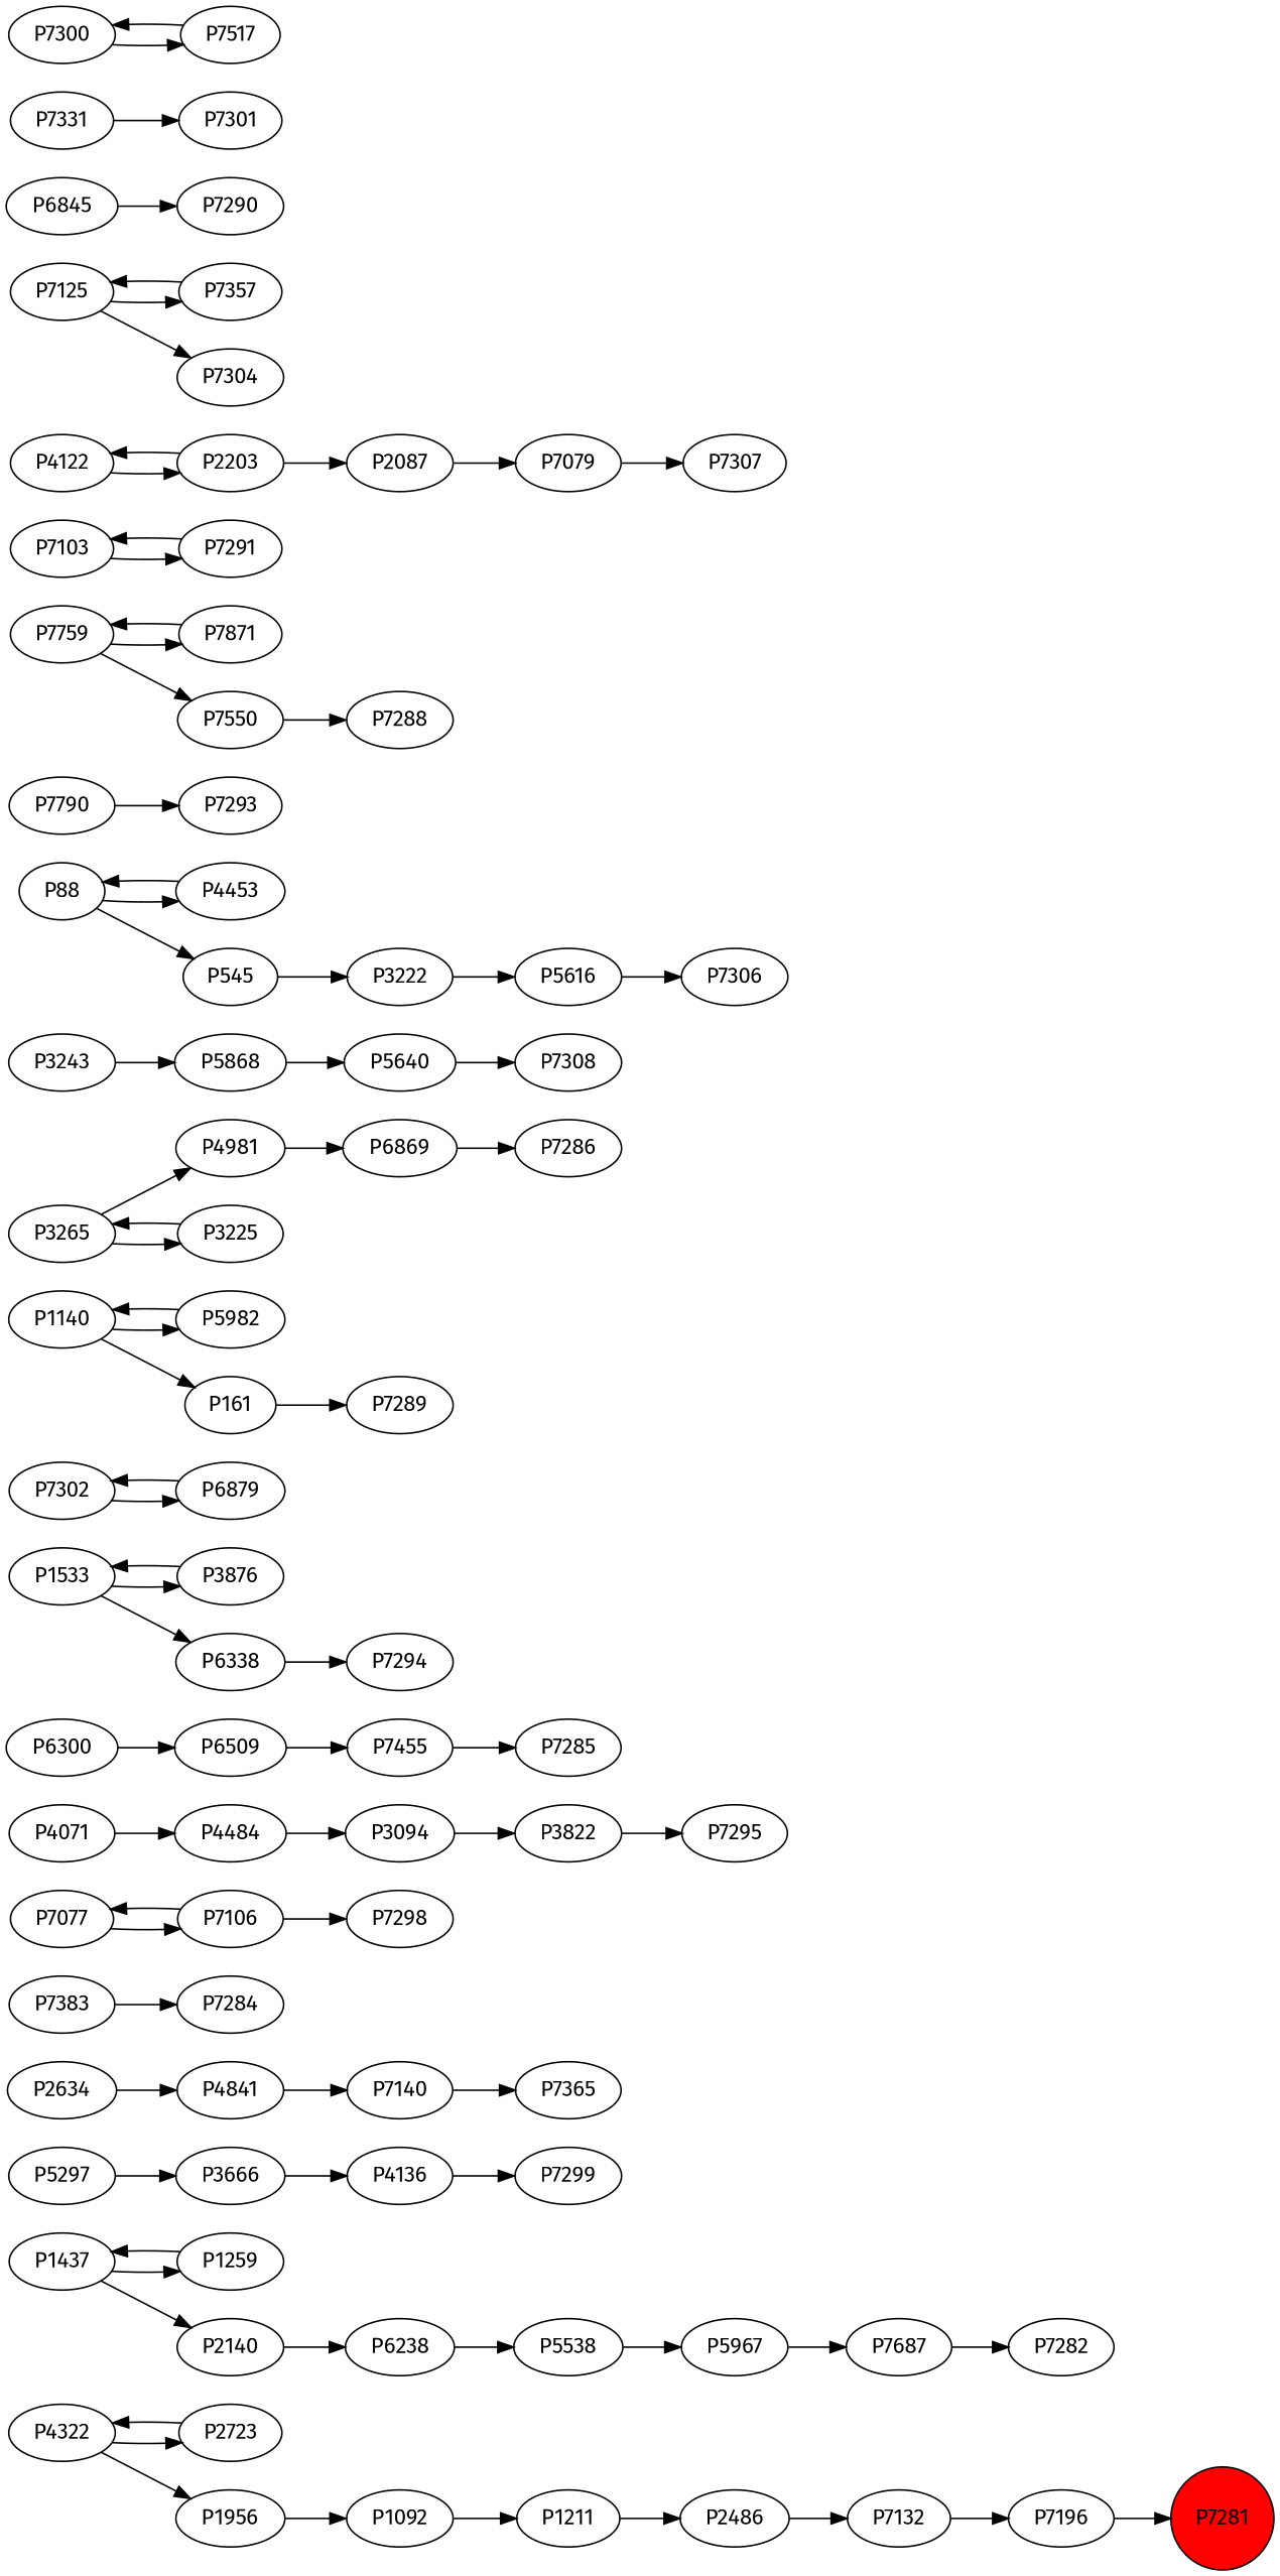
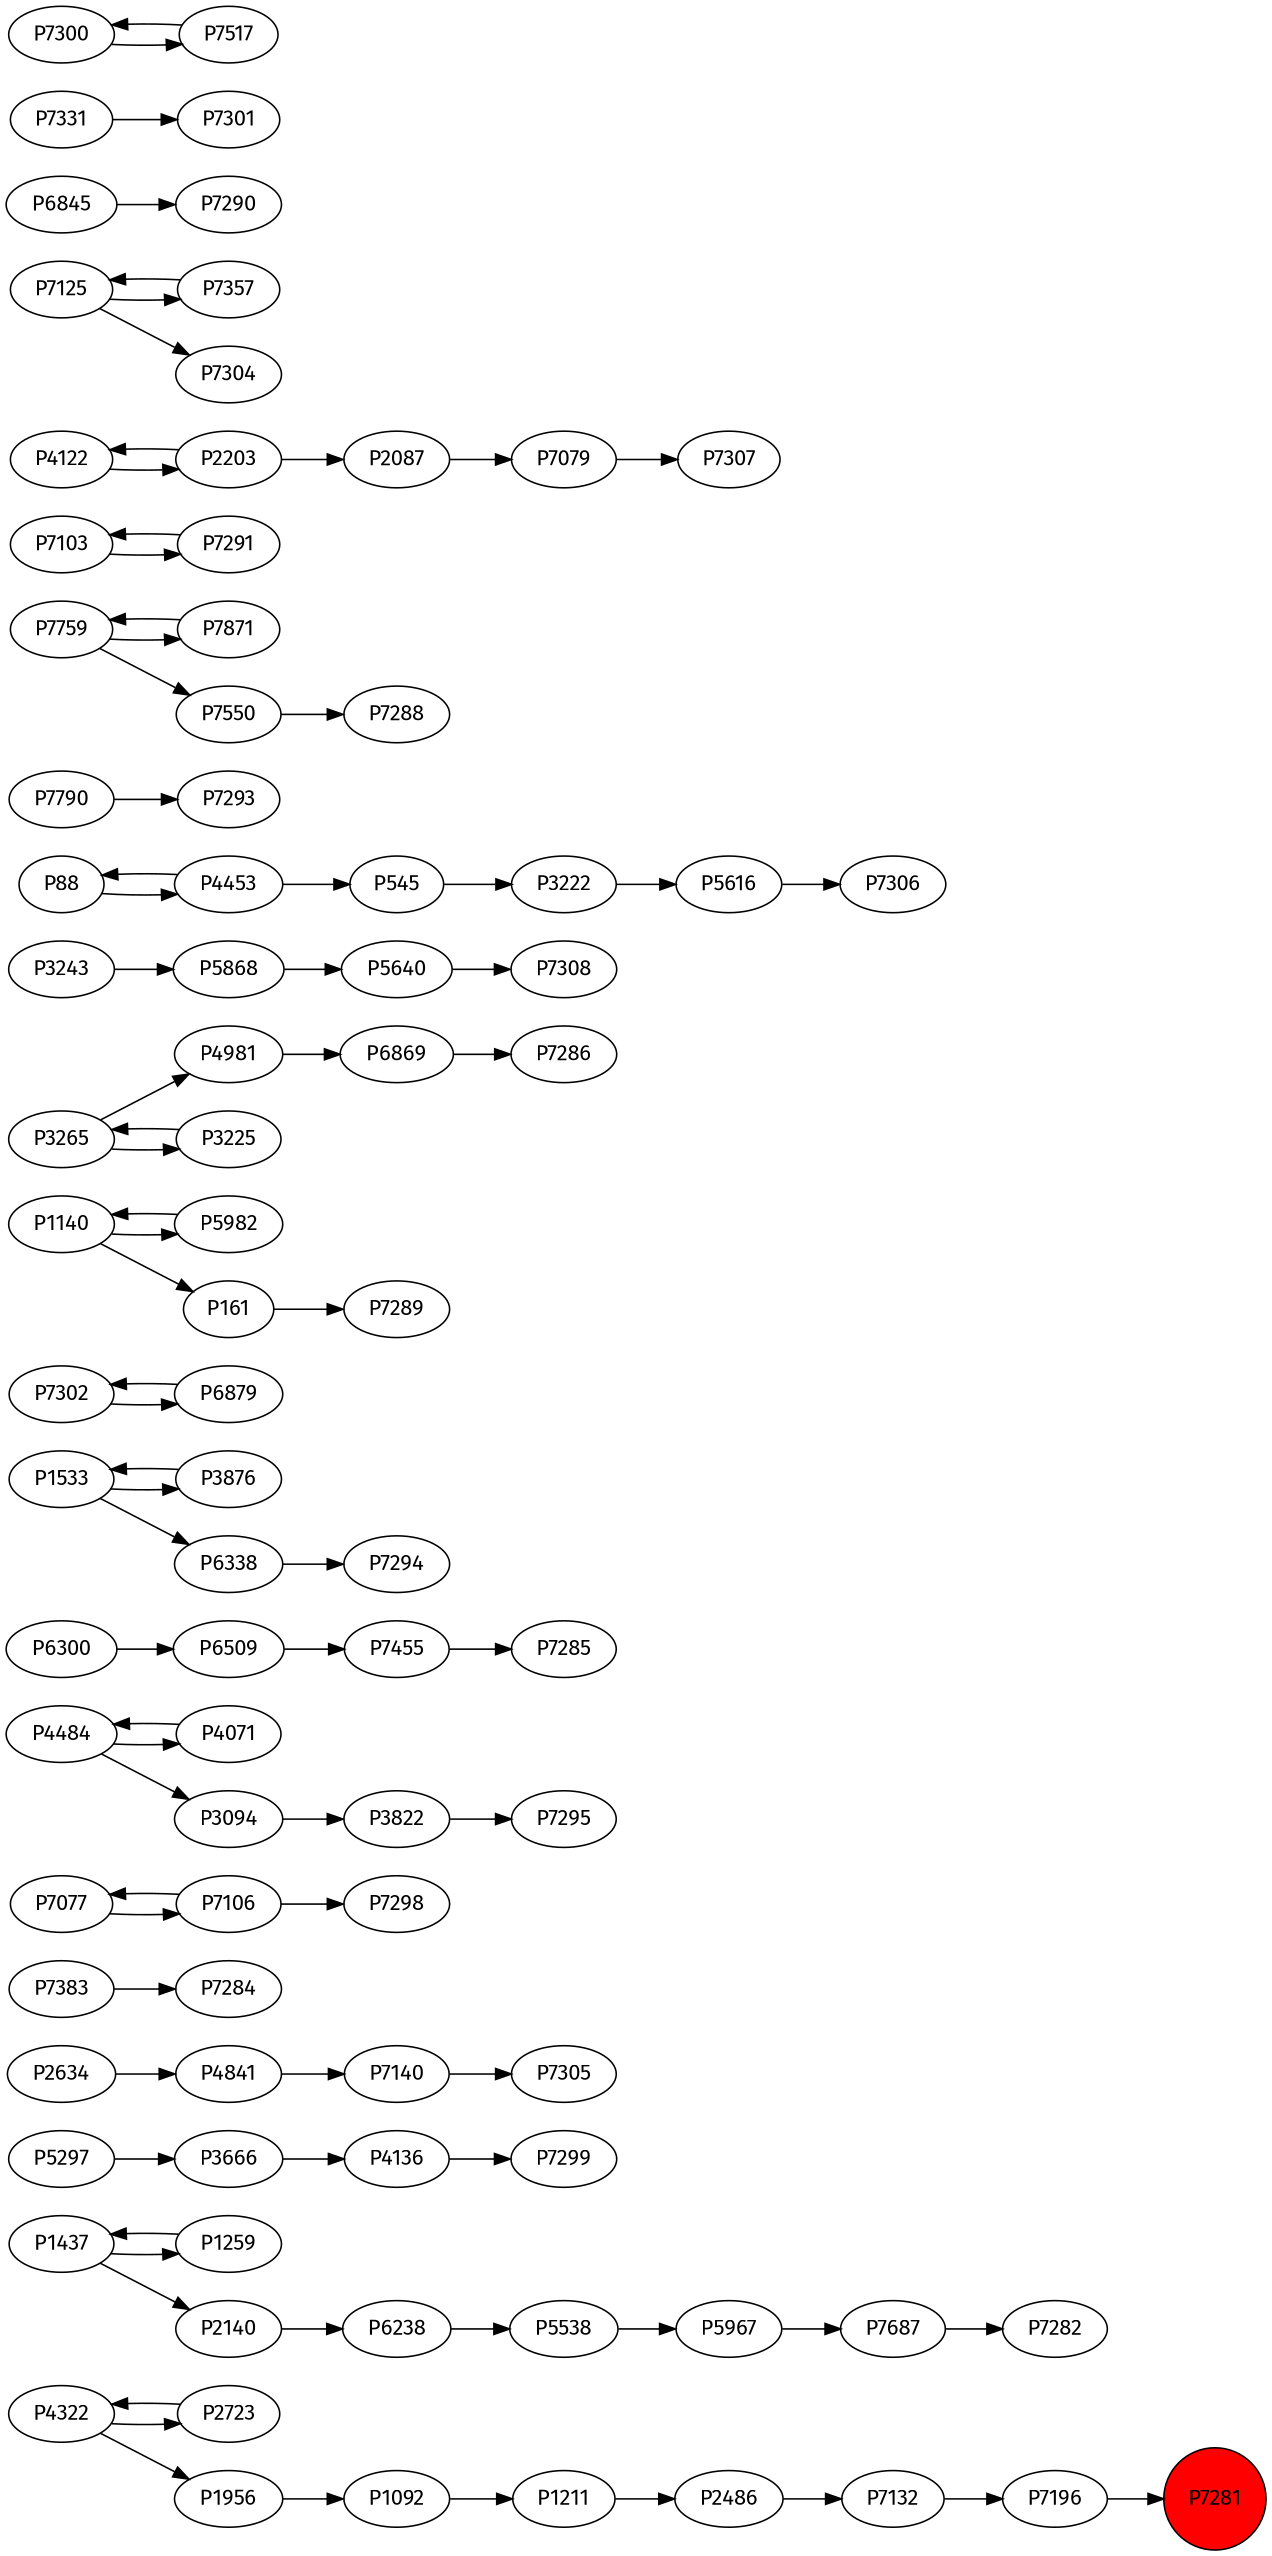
  digraph {
    fontname="Fira Sans"
    rankdir=LR
    node [fontname="Fira Sans"]
    edge [fontname="Fira Sans"]
    P4322
    P2723
    P1956
    P1092
    P1211
    P2486
    P7132
    P7196
    P5538
    P5967
    P7687
    P7282
    P3666
    P4136
    P7299
    n16 [label=P4841]
    P7140
-   P7305 [label=P7365]
+   P7305
    P7281 [fillcolor=red shape=circle style=filled]
    P7383
    P7284
    P7077
    P7106
    P7298
    P4484
    P4071
    P3094
    P3822
    P7455
    P7285
    P1533
    P3876
    P6338
    P7294
    P1259
    P1437
    P2140
    P6238
    P7302
    P6879
    P1140
    P5982
    P161
    P7289
    P3265
    P4981
    P3225
    P6869
    P7286
    P5297
    P5868
    P5640
    P7308
    P88
    P4453
    P545
    P3222
    P7295
    P7790
    P7293
    P7550
    P7288
    P7103
    P7291
    P4122
    P2203
    P2087
    P7079
    P5616
    n70 [label=P6509]
    P7306
    P2634
    P7871
    P7759
    P7307
    P7125
    P7357
    P7304
    P3243
    P6300
    P6845
    P7290
    P7331
    P7301
    P7300
    P7517
    P4322 -> P2723
    P4322 -> P1956
    P2723 -> P4322
    P1956 -> P1092
    P1092 -> P1211
    P1211 -> P2486
    P2486 -> P7132
    P7132 -> P7196
    P7196 -> P7281
    P5538 -> P5967
    P5967 -> P7687
    P7687 -> P7282
    P3666 -> P4136
    P4136 -> P7299
    n16 -> P7140
    P7140 -> P7305
    P7383 -> P7284
    P7077 -> P7106
    P7106 -> P7077
    P7106 -> P7298
+   P4484 -> P4071
    P4484 -> P3094
    P4071 -> P4484
    P3094 -> P3822
    P3822 -> P7295
    P7455 -> P7285
    P1533 -> P3876
    P1533 -> P6338
    P3876 -> P1533
    P6338 -> P7294
    P1259 -> P1437
    P1437 -> P1259
    P1437 -> P2140
    P2140 -> P6238
    P6238 -> P5538
    P7302 -> P6879
    P6879 -> P7302
    P1140 -> P5982
    P1140 -> P161
    P5982 -> P1140
    P161 -> P7289
    P3265 -> P4981
    P3265 -> P3225
    P4981 -> P6869
    P3225 -> P3265
    P6869 -> P7286
    P5297 -> P3666
    P5868 -> P5640
    P5640 -> P7308
    P88 -> P4453
-   P88 -> P545
+   P4453 -> P545
    P4453 -> P88
    P545 -> P3222
    P3222 -> P5616
    P7790 -> P7293
    P7550 -> P7288
    P7103 -> P7291
    P7291 -> P7103
    P4122 -> P2203
    P2203 -> P4122
    P2203 -> P2087
    P2087 -> P7079
    P7079 -> P7307
    P5616 -> P7306
    n70 -> P7455
    P2634 -> n16
    P7871 -> P7759
    P7759 -> P7550
    P7759 -> P7871
    P7125 -> P7357
    P7125 -> P7304
    P7357 -> P7125
    P3243 -> P5868
    P6300 -> n70
    P6845 -> P7290
    P7331 -> P7301
    P7300 -> P7517
    P7517 -> P7300
  }
